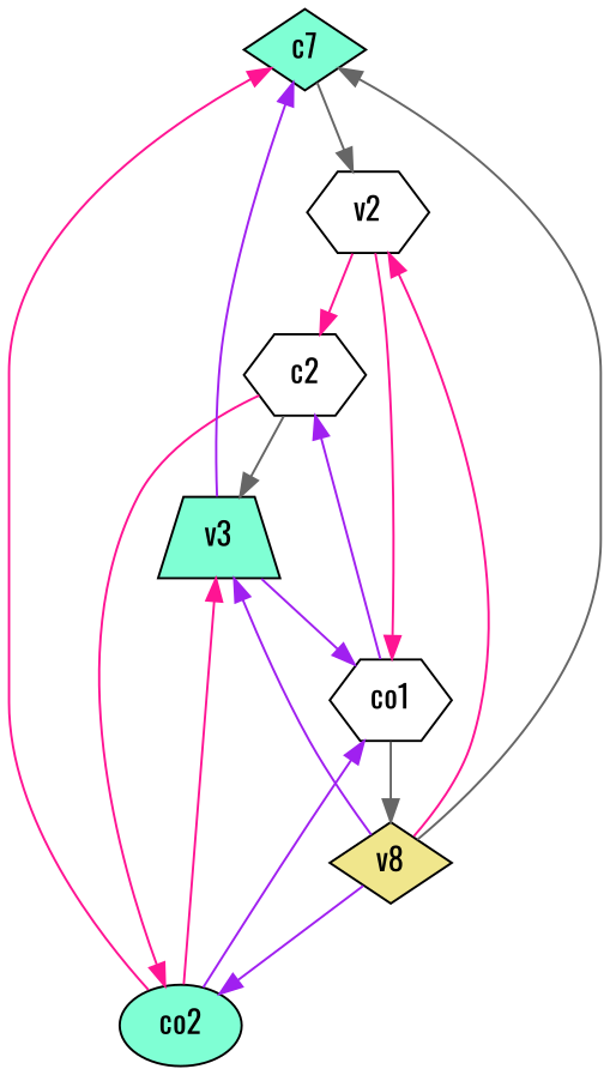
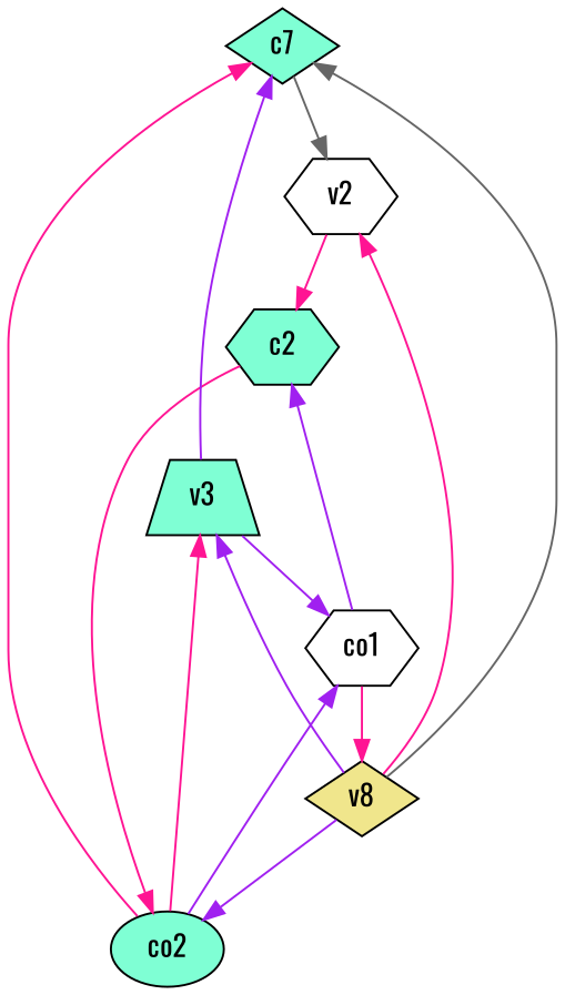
  strict digraph {
    fontname=Oswald
    node [fillcolor=aquamarine fontname=Oswald shape=hexagon style=filled]
    edge [color=deeppink fontname=Oswald weight=1]
    n1 [label=c7 shape=diamond]
    v2 [fillcolor=white]
-   c2 [fillcolor=white]
+   c2
    co1 [fillcolor=white]
    v3 [shape=trapezium]
    co2 [shape=ellipse]
    n7 [fillcolor=khaki label=v8 shape=diamond]
    n1 -> v2 [color=gray40]
    v2 -> c2
-   v2 -> co1
-   c2 -> v3 [color=gray40]
    c2 -> co2
    co1 -> c2 [color=purple]
-   co1 -> n7 [color=gray40]
+   co1 -> n7
    v3 -> n1 [color=purple]
    v3 -> co1 [color=purple]
    co2 -> n1
    co2 -> co1 [color=purple]
    co2 -> v3
    n7 -> n1 [color=gray40]
    n7 -> v2
    n7 -> v3 [color=purple]
    n7 -> co2 [color=purple]
  }
